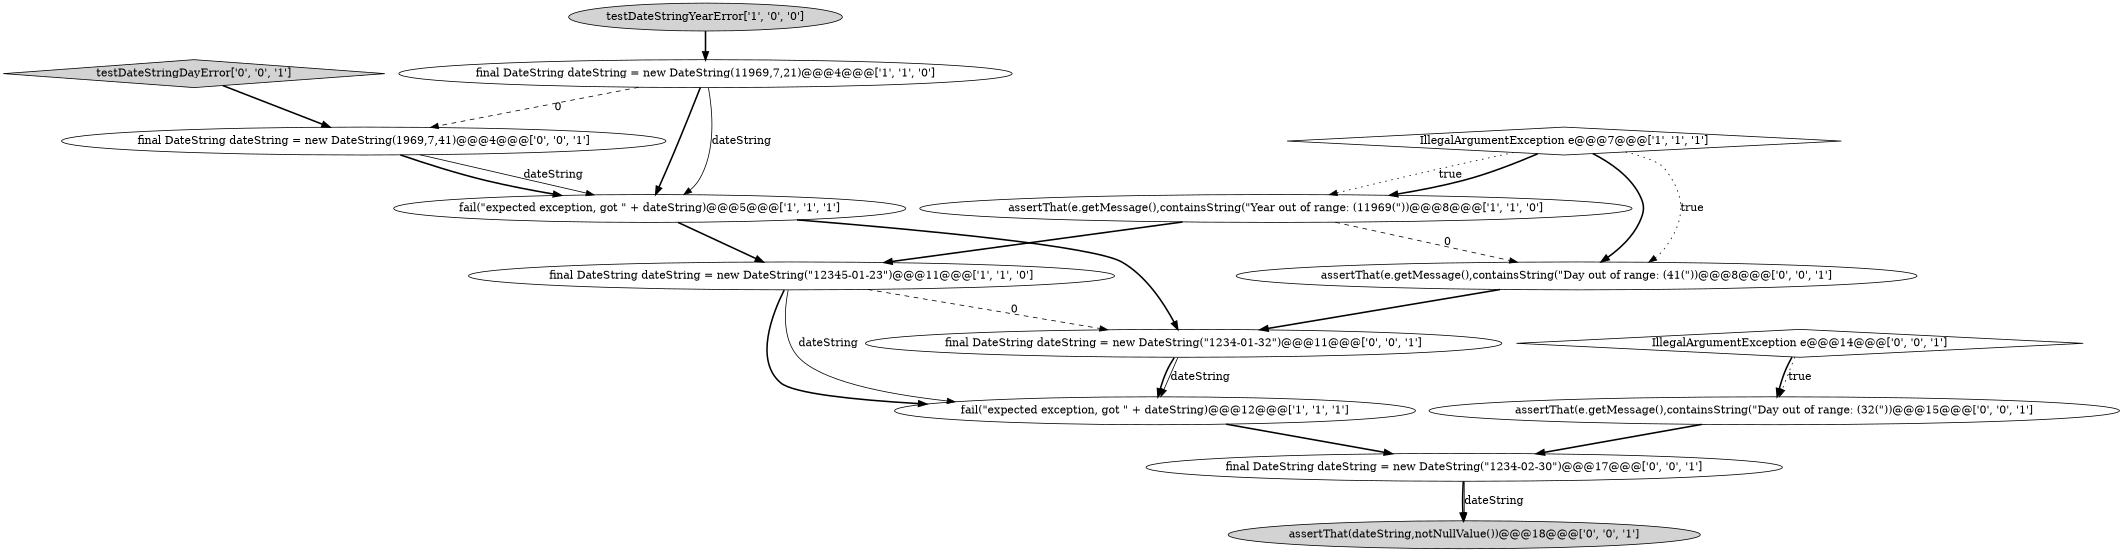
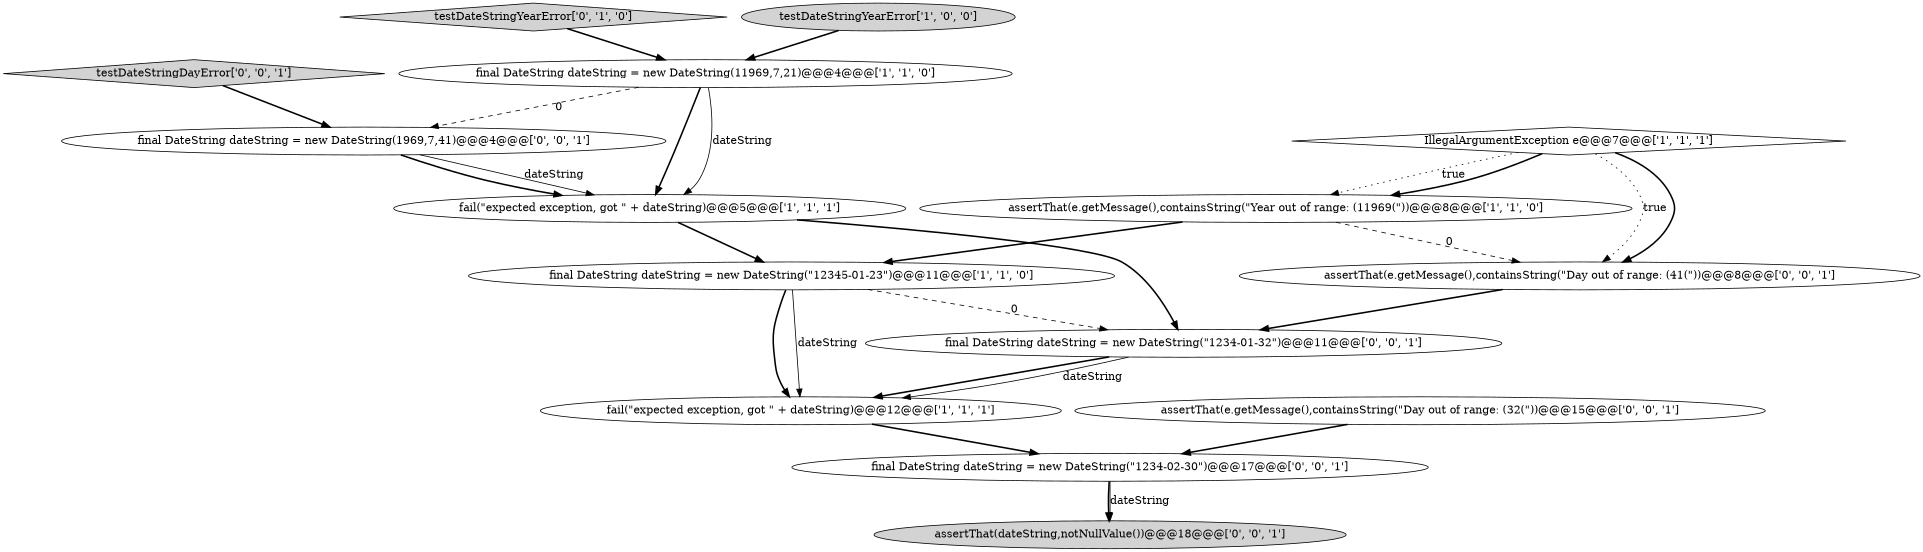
  digraph {
    node [fillcolor=white shape=ellipse style=filled]
    edge [style=bold]
    n1 [fillcolor=lightgray label="testDateStringDayError['0', '0', '1']" shape=diamond]
    n2 [label="final DateString dateString = new DateString(1969,7,41)@@@4@@@['0', '0', '1']"]
    n3 [label="fail(\"expected exception, got \" + dateString)@@@5@@@['1', '1', '1']"]
    n4 [label="final DateString dateString = new DateString(11969,7,21)@@@4@@@['1', '1', '0']"]
    n5 [label="final DateString dateString = new DateString(\"12345-01-23\")@@@11@@@['1', '1', '0']"]
    n6 [label="final DateString dateString = new DateString(\"1234-01-32\")@@@11@@@['0', '0', '1']"]
    n7 [label="fail(\"expected exception, got \" + dateString)@@@12@@@['1', '1', '1']"]
    n8 [label="final DateString dateString = new DateString(\"1234-02-30\")@@@17@@@['0', '0', '1']"]
    n9 [label="assertThat(e.getMessage(),containsString(\"Day out of range: (32(\"))@@@15@@@['0', '0', '1']"]
    n10 [fillcolor=lightgray label="assertThat(dateString,notNullValue())@@@18@@@['0', '0', '1']"]
    n11 [label="IllegalArgumentException e@@@7@@@['1', '1', '1']" shape=diamond]
    n12 [label="assertThat(e.getMessage(),containsString(\"Year out of range: (11969(\"))@@@8@@@['1', '1', '0']"]
    n13 [label="assertThat(e.getMessage(),containsString(\"Day out of range: (41(\"))@@@8@@@['0', '0', '1']"]
-   n15 [label="IllegalArgumentException e@@@14@@@['0', '0', '1']" shape=diamond]
+   n14 [fillcolor=lightgray label="testDateStringYearError['0', '1', '0']" shape=diamond]
    n16 [fillcolor=lightgray label="testDateStringYearError['1', '0', '0']"]
    n1 -> n2
    n2 -> n3 [label=dateString style=solid]
    n2 -> n3
    n3 -> n5
    n3 -> n6
    n4 -> n2 [label=0 style=dashed]
    n4 -> n3 [label=dateString style=solid]
    n4 -> n3
    n5 -> n6 [label=0 style=dashed]
    n5 -> n7
    n5 -> n7 [label=dateString style=solid]
    n6 -> n7
    n6 -> n7 [label=dateString style=solid]
    n7 -> n8
    n8 -> n10
    n8 -> n10 [label=dateString style=solid]
    n9 -> n8
    n11 -> n12 [label=true style=dotted]
    n11 -> n12
    n11 -> n13 [label=true style=dotted]
    n11 -> n13
    n12 -> n5
    n12 -> n13 [label=0 style=dashed]
    n13 -> n6
-   n15 -> n9
-   n15 -> n9 [label=true style=dotted]
+   n14 -> n4
    n16 -> n4
  }
